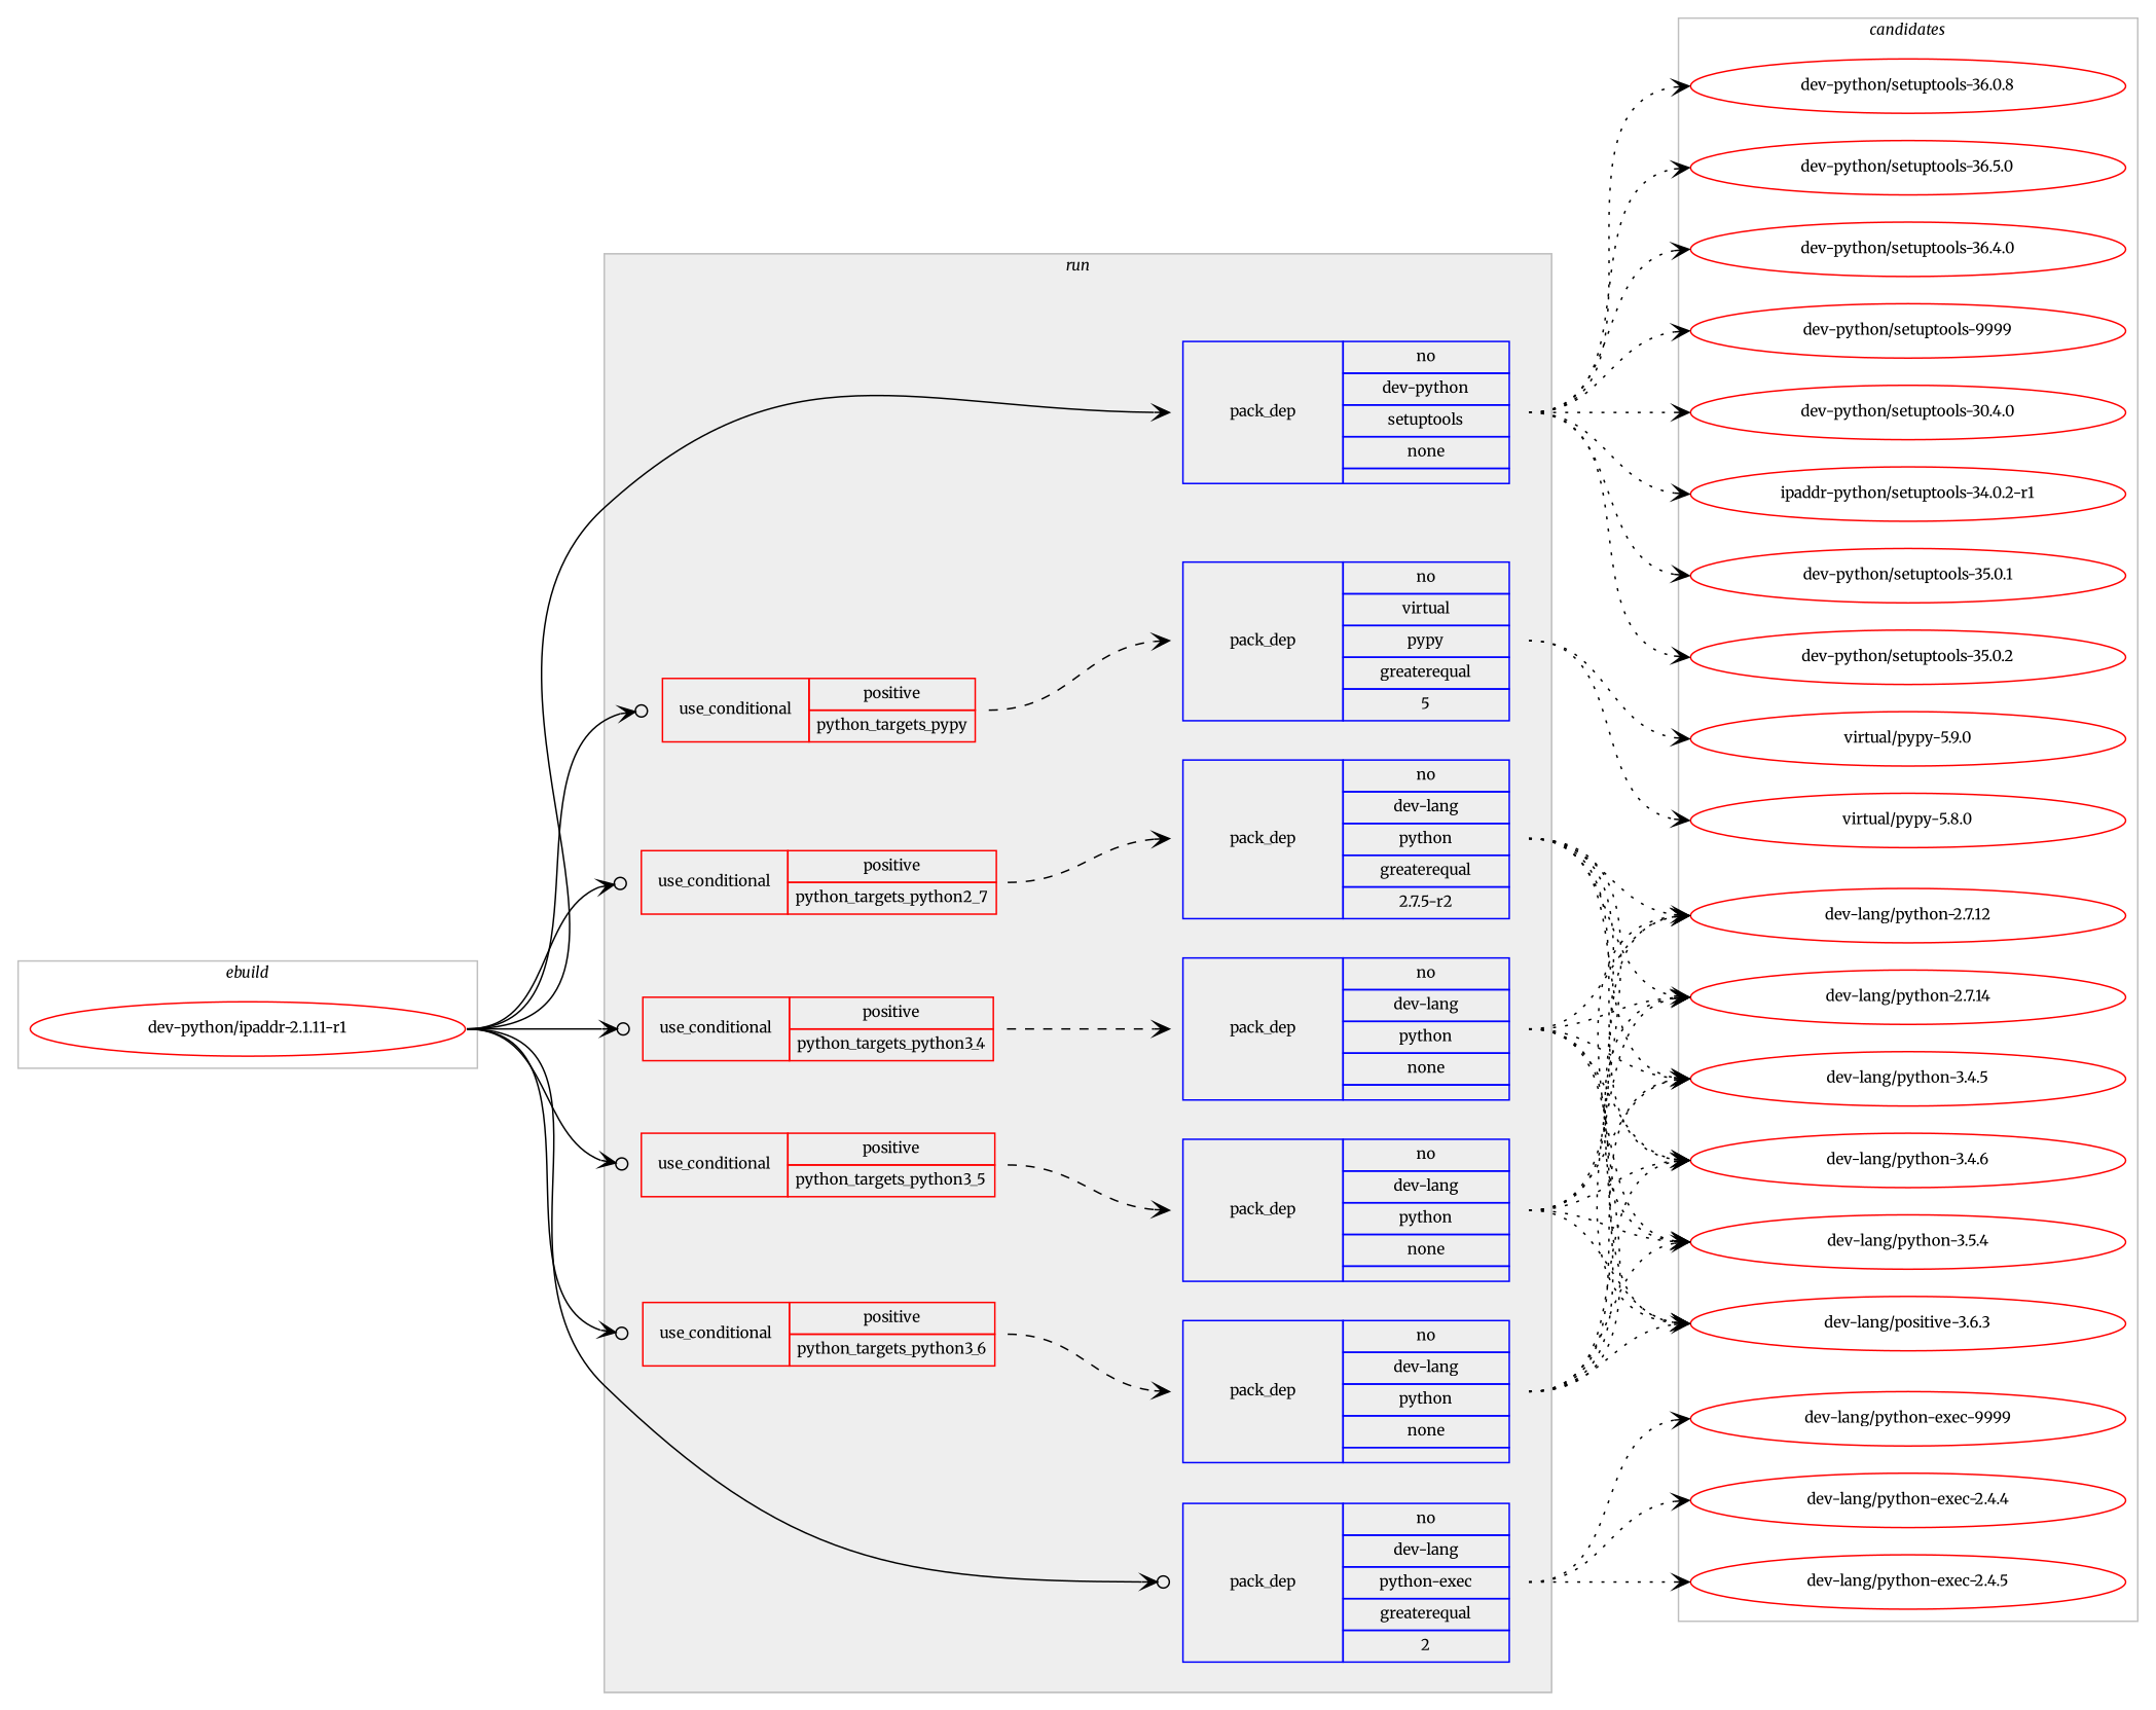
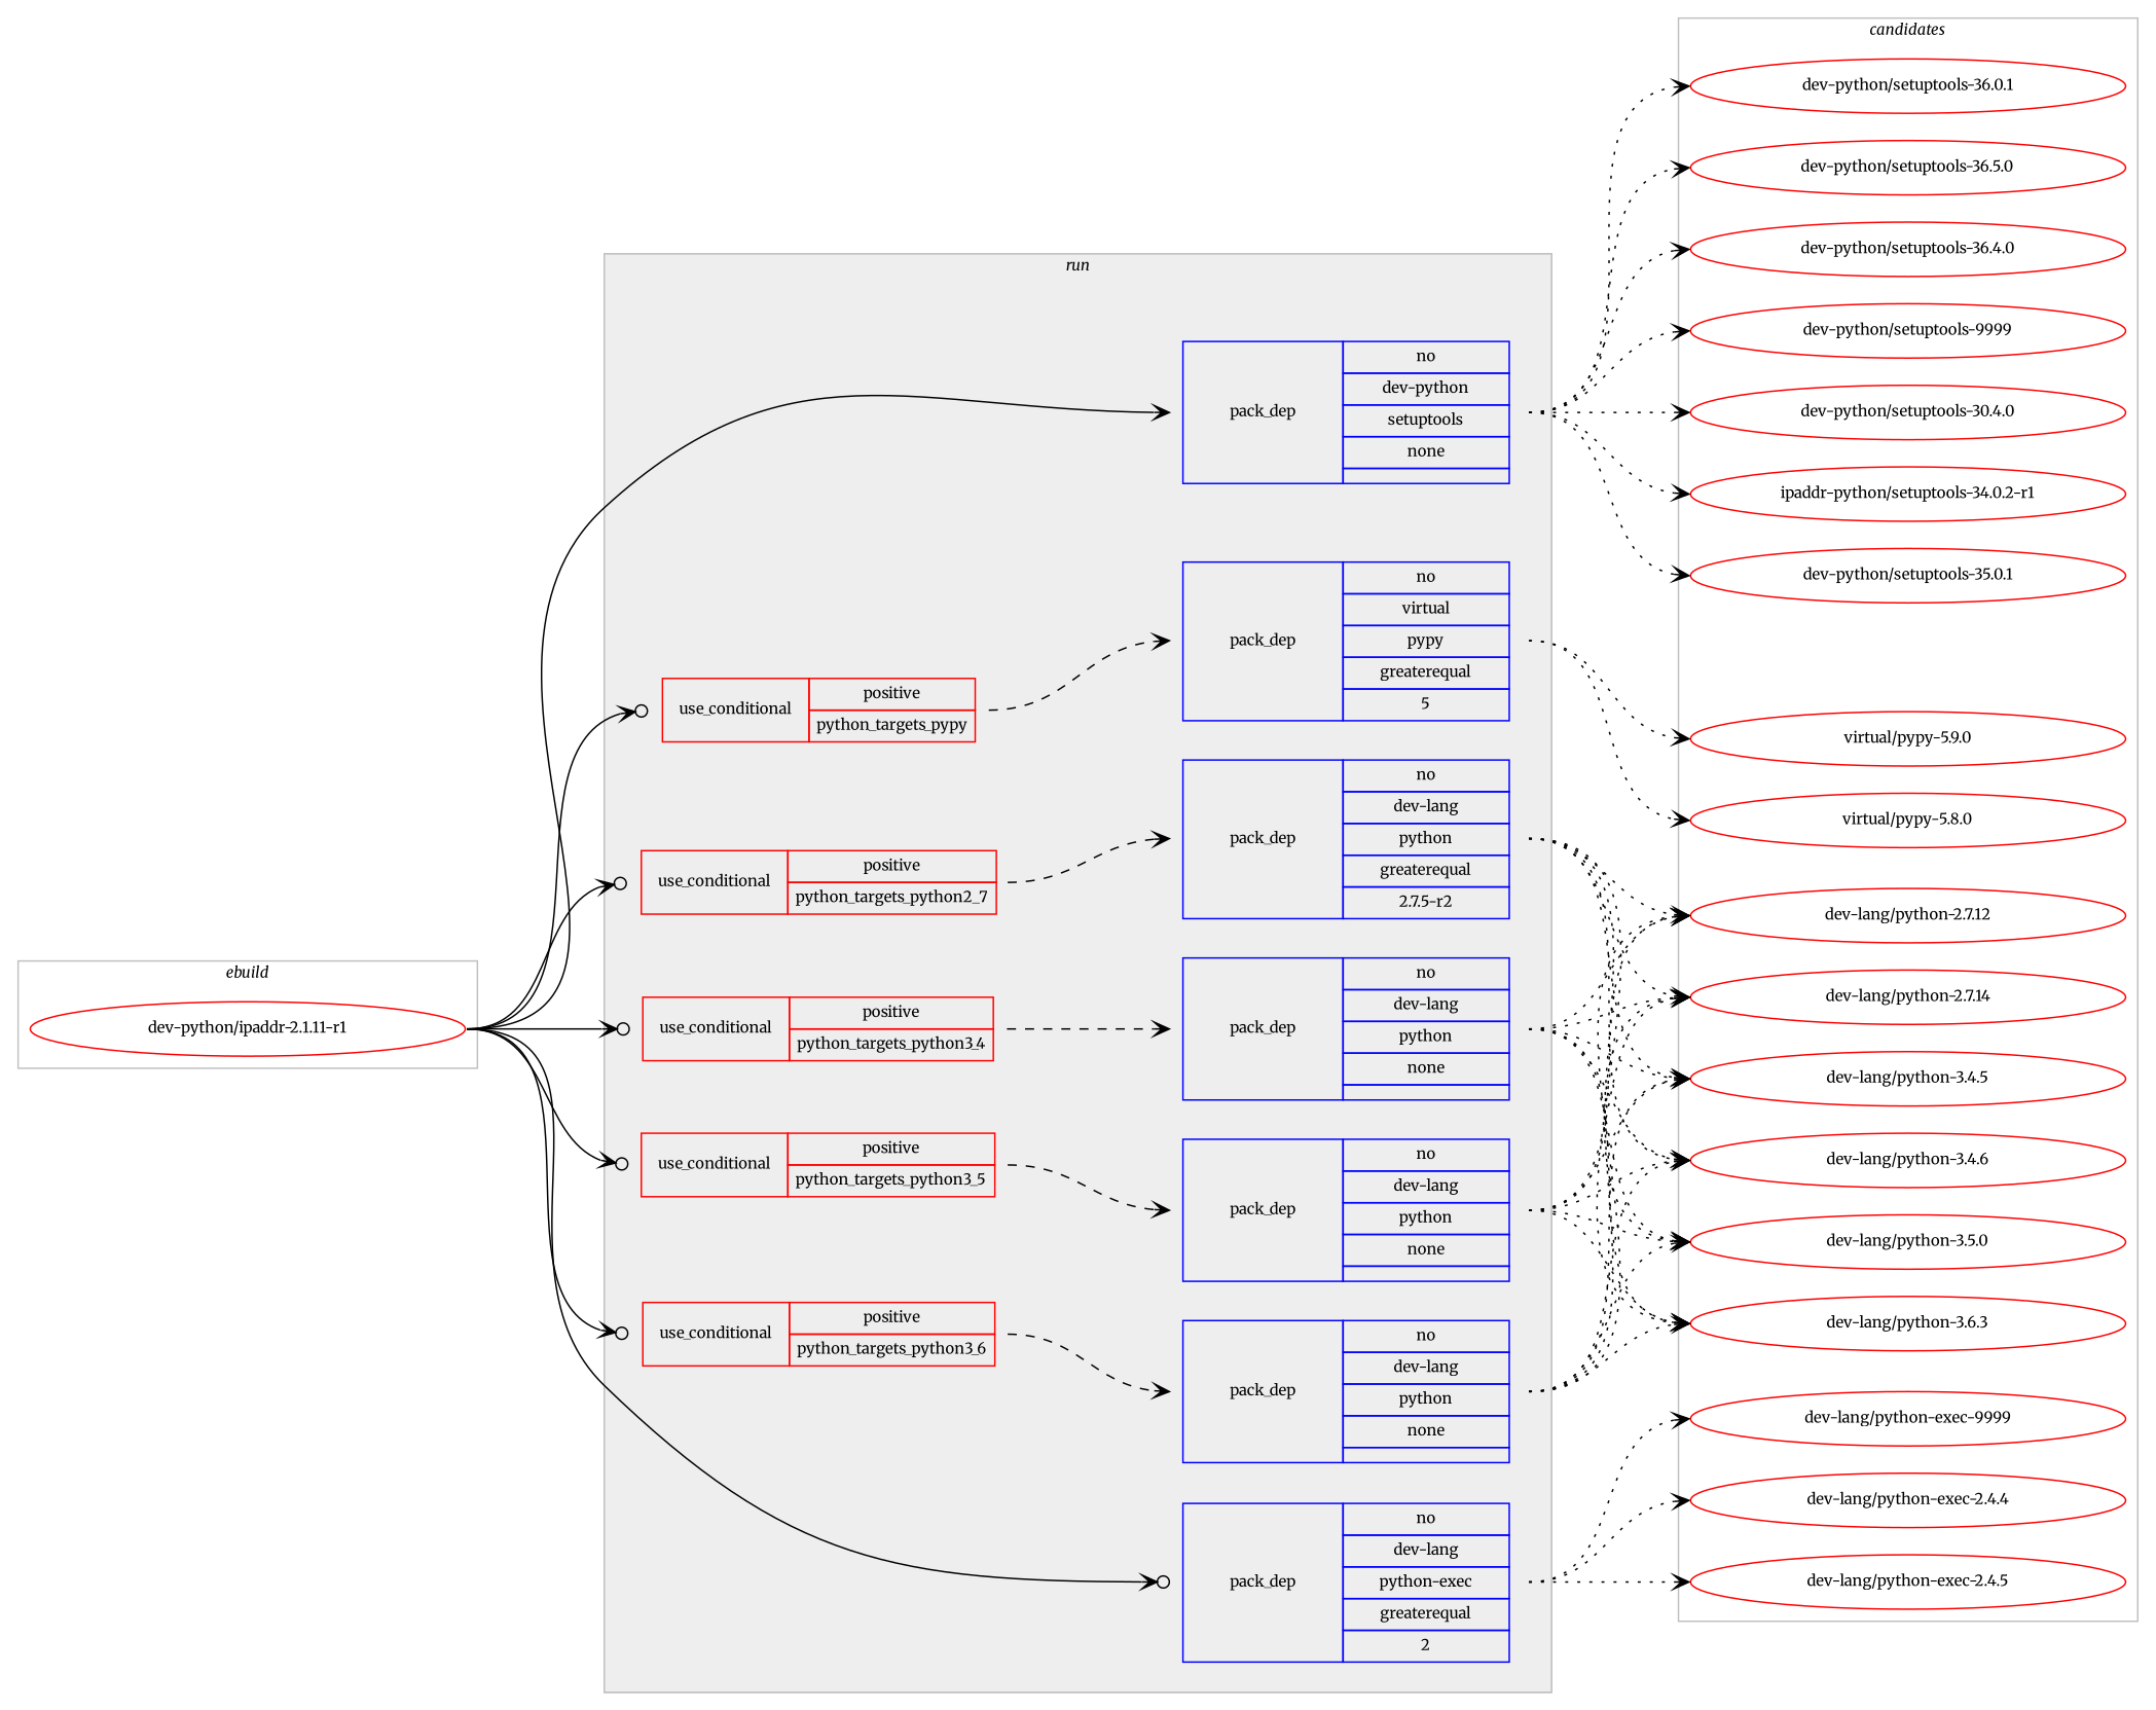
  digraph {
    compound=true
    concentrate=true
    fontname=Merriweather
    fontsize=10
    newrank=true
    rankdir=LR
    ranksep=1.5
    node [color=red fontname=Merriweather fontsize=10]
    edge [arrowhead=vee fontname=Merriweather headport=w style=dotted tailport=e weight=100]
    n1 [label="dev-python/ipaddr-2.1.11-r1" width=4]
    n2 [color=blue label=<<TABLE BORDER="0" CELLBORDER="1" CELLSPACING="0" CELLPADDING="4" WIDTH="220"><TR><TD ROWSPAN="6" CELLPADDING="30">pack_dep</TD></TR><TR><TD WIDTH="110">no</TD></TR><TR><TD>dev-python</TD></TR><TR><TD>setuptools</TD></TR><TR><TD>none</TD></TR><TR><TD></TD></TR></TABLE>> shape=none]
    n3 [color=blue label=<<TABLE BORDER="0" CELLBORDER="1" CELLSPACING="0" CELLPADDING="4" WIDTH="220"><TR><TD ROWSPAN="6" CELLPADDING="30">pack_dep</TD></TR><TR><TD WIDTH="110">no</TD></TR><TR><TD>virtual</TD></TR><TR><TD>pypy</TD></TR><TR><TD>greaterequal</TD></TR><TR><TD>5</TD></TR></TABLE>> shape=none]
    n4 [label=<<TABLE BORDER="0" CELLBORDER="1" CELLSPACING="0" CELLPADDING="4"><TR><TD ROWSPAN="3" CELLPADDING="10">use_conditional</TD></TR><TR><TD>positive</TD></TR><TR><TD>python_targets_pypy</TD></TR></TABLE>> shape=none]
    n5 [color=blue label=<<TABLE BORDER="0" CELLBORDER="1" CELLSPACING="0" CELLPADDING="4" WIDTH="220"><TR><TD ROWSPAN="6" CELLPADDING="30">pack_dep</TD></TR><TR><TD WIDTH="110">no</TD></TR><TR><TD>dev-lang</TD></TR><TR><TD>python</TD></TR><TR><TD>greaterequal</TD></TR><TR><TD>2.7.5-r2</TD></TR></TABLE>> shape=none]
    n6 [label=<<TABLE BORDER="0" CELLBORDER="1" CELLSPACING="0" CELLPADDING="4"><TR><TD ROWSPAN="3" CELLPADDING="10">use_conditional</TD></TR><TR><TD>positive</TD></TR><TR><TD>python_targets_python2_7</TD></TR></TABLE>> shape=none]
    n7 [color=blue label=<<TABLE BORDER="0" CELLBORDER="1" CELLSPACING="0" CELLPADDING="4" WIDTH="220"><TR><TD ROWSPAN="6" CELLPADDING="30">pack_dep</TD></TR><TR><TD WIDTH="110">no</TD></TR><TR><TD>dev-lang</TD></TR><TR><TD>python-exec</TD></TR><TR><TD>greaterequal</TD></TR><TR><TD>2</TD></TR></TABLE>> shape=none]
    n8 [color=blue label=<<TABLE BORDER="0" CELLBORDER="1" CELLSPACING="0" CELLPADDING="4" WIDTH="220"><TR><TD ROWSPAN="6" CELLPADDING="30">pack_dep</TD></TR><TR><TD WIDTH="110">no</TD></TR><TR><TD>dev-lang</TD></TR><TR><TD>python</TD></TR><TR><TD>none</TD></TR><TR><TD></TD></TR></TABLE>> shape=none]
    n9 [label=<<TABLE BORDER="0" CELLBORDER="1" CELLSPACING="0" CELLPADDING="4"><TR><TD ROWSPAN="3" CELLPADDING="10">use_conditional</TD></TR><TR><TD>positive</TD></TR><TR><TD>python_targets_python3_4</TD></TR></TABLE>> shape=none]
    n10 [color=blue label=<<TABLE BORDER="0" CELLBORDER="1" CELLSPACING="0" CELLPADDING="4" WIDTH="220"><TR><TD ROWSPAN="6" CELLPADDING="30">pack_dep</TD></TR><TR><TD WIDTH="110">no</TD></TR><TR><TD>dev-lang</TD></TR><TR><TD>python</TD></TR><TR><TD>none</TD></TR><TR><TD></TD></TR></TABLE>> shape=none]
    n11 [label=<<TABLE BORDER="0" CELLBORDER="1" CELLSPACING="0" CELLPADDING="4"><TR><TD ROWSPAN="3" CELLPADDING="10">use_conditional</TD></TR><TR><TD>positive</TD></TR><TR><TD>python_targets_python3_5</TD></TR></TABLE>> shape=none]
    n12 [color=blue label=<<TABLE BORDER="0" CELLBORDER="1" CELLSPACING="0" CELLPADDING="4" WIDTH="220"><TR><TD ROWSPAN="6" CELLPADDING="30">pack_dep</TD></TR><TR><TD WIDTH="110">no</TD></TR><TR><TD>dev-lang</TD></TR><TR><TD>python</TD></TR><TR><TD>none</TD></TR><TR><TD></TD></TR></TABLE>> shape=none]
    n13 [label=<<TABLE BORDER="0" CELLBORDER="1" CELLSPACING="0" CELLPADDING="4"><TR><TD ROWSPAN="3" CELLPADDING="10">use_conditional</TD></TR><TR><TD>positive</TD></TR><TR><TD>python_targets_python3_6</TD></TR></TABLE>> shape=none]
    n14 [label="dev-python/setuptools-30.4.0" width=4]
    n15 [label="ipaddr-python/setuptools-34.0.2-r1" width=4]
    n16 [label="dev-python/setuptools-35.0.1" width=4]
-   n17 [label="dev-python/setuptools-35.0.2" width=4]
-   n18 [label="dev-python/setuptools-36.0.8" width=4]
+   n18 [label="dev-python/setuptools-36.0.1" width=4]
    n19 [label="dev-python/setuptools-36.5.0" width=4]
    n20 [label="dev-python/setuptools-36.4.0" width=4]
    n21 [label="dev-python/setuptools-9999" width=4]
    n22 [label="virtual/pypy-5.8.0" width=4]
    n23 [label="virtual/pypy-5.9.0" width=4]
    n24 [label="dev-lang/python-2.7.12" width=4]
    n25 [label="dev-lang/python-2.7.14" width=4]
    n26 [label="dev-lang/python-3.4.5" width=4]
    n27 [label="dev-lang/python-3.4.6" width=4]
-   n28 [label="dev-lang/python-3.5.4" width=4]
-   n29 [label="dev-lang/positive-3.6.3" width=4]
+   n28 [label="dev-lang/python-3.5.0" width=4]
+   n29 [label="dev-lang/python-3.6.3" width=4]
    n30 [label="dev-lang/python-exec-2.4.4" width=4]
    n31 [label="dev-lang/python-exec-2.4.5" width=4]
    n32 [label="dev-lang/python-exec-9999" width=4]
    subgraph cluster_1 {
      color=gray
      label=<<i>ebuild</i>>
      rank=same
      n1
    }
    subgraph cluster_2 {
      color=gray
      label=<<i>dependencies</i>>
      subgraph cluster_3 {
        color=gray
        fillcolor="#eeeeee"
        label=<<i>compile</i>>
        style=filled
        subgraph sub_4 {
          color=gray
          fillcolor="#eeeeee"
          label=<<i>compile</i>>
          style=filled
          n2
        }
      }
      subgraph cluster_5 {
        color=gray
        fillcolor="#eeeeee"
        label=<<i>compile and run</i>>
        style=filled
        subgraph sub_6 {
          color=gray
          fillcolor="#eeeeee"
          label=<<i>compile and run</i>>
          style=filled
          n4
          subgraph sub_7 {
            color=gray
            fillcolor="#eeeeee"
            label=<<i>compile and run</i>>
            style=filled
            n3
          }
        }
        subgraph sub_8 {
          color=gray
          fillcolor="#eeeeee"
          label=<<i>compile and run</i>>
          style=filled
          n6
          subgraph sub_9 {
            color=gray
            fillcolor="#eeeeee"
            label=<<i>compile and run</i>>
            style=filled
            n5
          }
        }
        subgraph sub_10 {
          color=gray
          fillcolor="#eeeeee"
          label=<<i>compile and run</i>>
          style=filled
          n7
        }
        subgraph sub_11 {
          color=gray
          fillcolor="#eeeeee"
          label=<<i>compile and run</i>>
          style=filled
          n9
          subgraph sub_12 {
            color=gray
            fillcolor="#eeeeee"
            label=<<i>compile and run</i>>
            style=filled
            n8
          }
        }
        subgraph sub_13 {
          color=gray
          fillcolor="#eeeeee"
          label=<<i>compile and run</i>>
          style=filled
          n11
          subgraph sub_14 {
            color=gray
            fillcolor="#eeeeee"
            label=<<i>compile and run</i>>
            style=filled
            n10
          }
        }
        subgraph sub_15 {
          color=gray
          fillcolor="#eeeeee"
          label=<<i>compile and run</i>>
          style=filled
          n13
          subgraph sub_16 {
            color=gray
            fillcolor="#eeeeee"
            label=<<i>compile and run</i>>
            style=filled
            n12
          }
        }
      }
      subgraph cluster_17 {
        color=gray
        fillcolor="#eeeeee"
        label=<<i>run</i>>
        style=filled
      }
    }
    subgraph cluster_18 {
      color=gray
      label=<<i>candidates</i>>
      rank=same
      subgraph sub_19 {
        color=black
        label=<<i>candidates</i>>
        nodesep=1
        rank=same
        n14
        n15
        n16
-       n17
        n18
        n19
        n20
        n21
      }
      subgraph sub_20 {
        color=black
        label=<<i>candidates</i>>
        nodesep=1
        rank=same
        n22
        n23
      }
      subgraph sub_21 {
        color=black
        label=<<i>candidates</i>>
        nodesep=1
        rank=same
        n24
        n25
        n26
        n27
        n28
        n29
      }
      subgraph sub_22 {
        color=black
        label=<<i>candidates</i>>
        nodesep=1
        rank=same
        n24
        n25
        n26
        n27
        n28
        n29
      }
      subgraph sub_23 {
        color=black
        label=<<i>candidates</i>>
        nodesep=1
        rank=same
        n24
        n25
        n26
        n27
        n28
        n29
      }
      subgraph sub_24 {
        color=black
        label=<<i>candidates</i>>
        nodesep=1
        rank=same
        n24
        n25
        n26
        n27
        n28
        n29
      }
      subgraph sub_25 {
        color=black
        label=<<i>candidates</i>>
        nodesep=1
        rank=same
        n30
        n31
        n32
      }
    }
    n1 -> n2 [style=solid weight=20]
    n1 -> n4 [arrowhead=odotvee style=solid weight=20]
    n1 -> n6 [arrowhead=odotvee style=solid weight=20]
    n1 -> n7 [arrowhead=odotvee style=solid weight=20]
    n1 -> n9 [arrowhead=odotvee style=solid weight=20]
    n1 -> n11 [arrowhead=odotvee style=solid weight=20]
    n1 -> n13 [arrowhead=odotvee style=solid weight=20]
    n2 -> n14
    n2 -> n15
    n2 -> n16
-   n2 -> n17
    n2 -> n18
    n2 -> n19
    n2 -> n20
    n2 -> n21
    n3 -> n22
    n3 -> n23
    n4 -> n3 [style=dashed weight=20]
    n5 -> n24
    n5 -> n25
    n5 -> n26
    n5 -> n27
    n5 -> n28
    n5 -> n29
    n6 -> n5 [style=dashed weight=20]
    n7 -> n30
    n7 -> n31
    n7 -> n32
    n8 -> n24
    n8 -> n25
    n8 -> n26
    n8 -> n27
    n8 -> n28
    n8 -> n29
    n9 -> n8 [style=dashed weight=20]
    n10 -> n24
    n10 -> n25
    n10 -> n26
    n10 -> n27
    n10 -> n28
    n10 -> n29
    n11 -> n10 [style=dashed weight=20]
    n12 -> n24
    n12 -> n25
    n12 -> n26
    n12 -> n27
    n12 -> n28
    n12 -> n29
    n13 -> n12 [style=dashed weight=20]
  }
